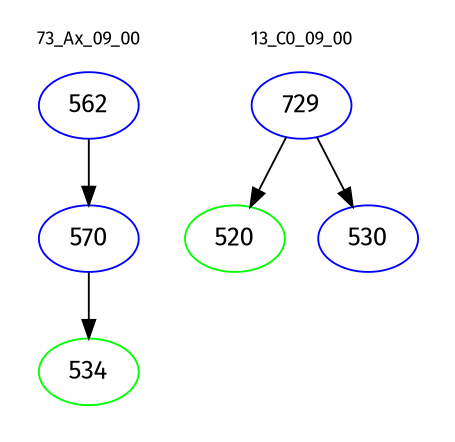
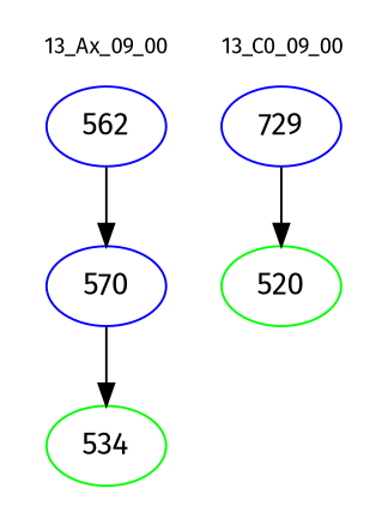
  digraph {
    fontname="Fira Sans"
    node [color=blue fontname="Fira Sans"]
    edge [color=black fontname="Fira Sans"]
    n1 [label=562]
    n2 [color=green label=534]
    n3 [label=570]
    n4 [label=729]
    n5 [color=green label=520]
-   n6 [label=530]
    subgraph cluster_1 {
      color=white
      fontsize=10
-     label="73_Ax_09_00"
+     label="13_Ax_09_00"
      n1
      n2
      n3
    }
    subgraph cluster_2 {
      color=white
      fontsize=10
      label="13_C0_09_00"
      n4
      n5
-     n6
    }
    n1 -> n3
    n3 -> n2
    n4 -> n5
-   n4 -> n6
  }
